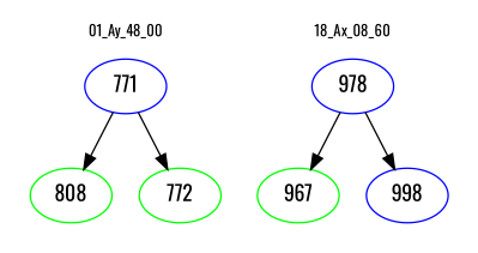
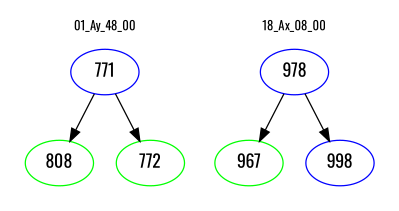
  digraph {
    fontname=Oswald
    node [color=blue fontname=Oswald]
    edge [color=black fontname=Oswald]
    n1 [label=771]
    n2 [color=green label=808]
    n3 [color=green label=772]
    n4 [label=978]
    n5 [color=green label=967]
    n6 [label=998]
    subgraph cluster_1 {
      color=white
      fontsize=10
      label="01_Ay_48_00"
      n1
      n2
      n3
    }
    subgraph cluster_2 {
      color=white
      fontsize=10
-     label="18_Ax_08_60"
+     label="18_Ax_08_00"
      n4
      n5
      n6
    }
    n1 -> n2
    n1 -> n3
    n4 -> n5
    n4 -> n6
  }
